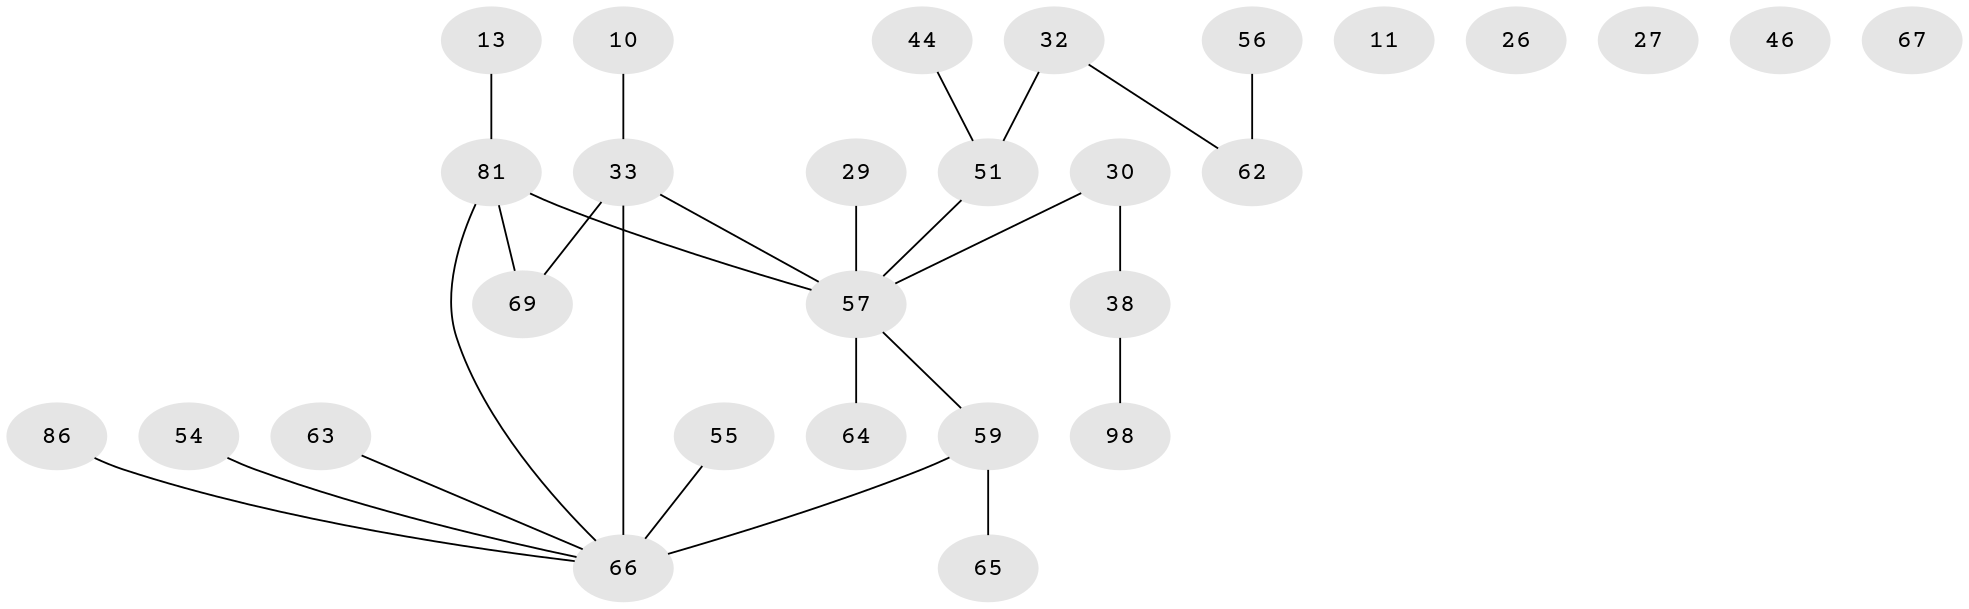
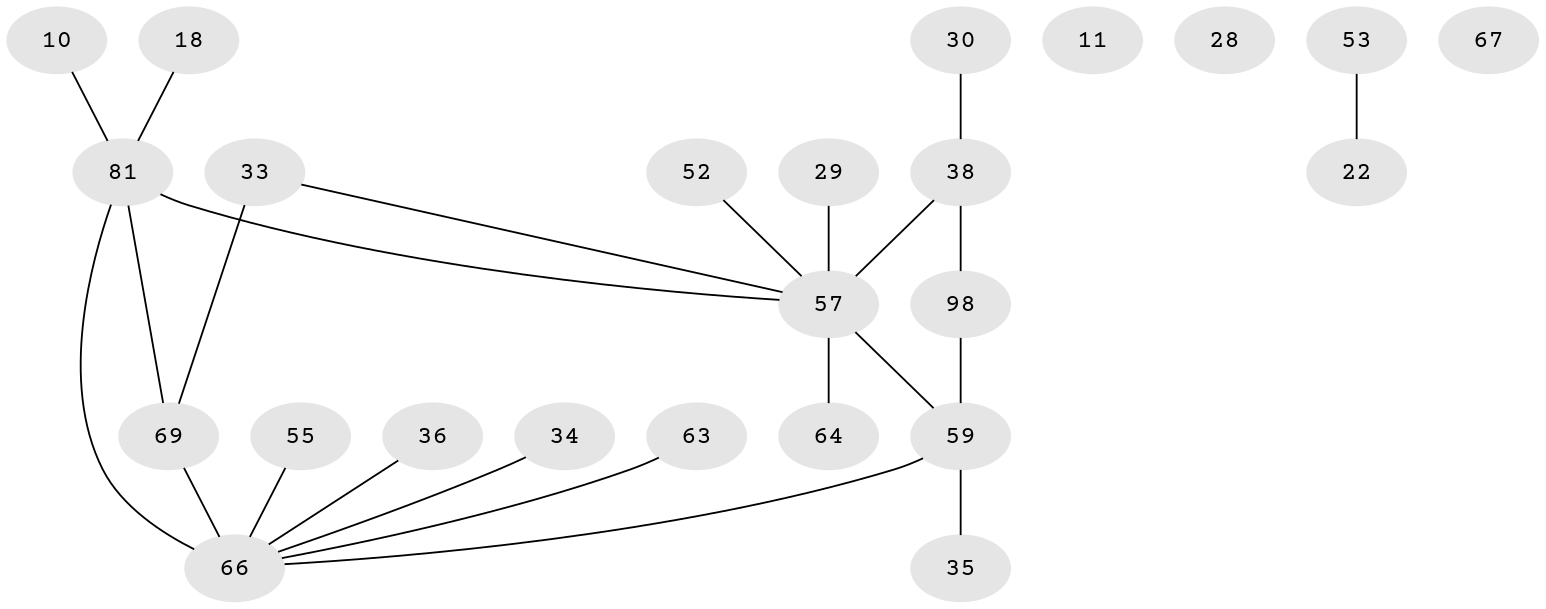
  graph {
    fontname="Courier Prime"
    node [color=gray90 fontname="Courier Prime" style=filled]
    edge [fontname="Courier Prime"]
    66 [super="+2+56"]
    n2 [label=81 super="+10"]
    57 [super="+9+3+40+39+38+43"]
    n4 [label=69 super="+7"]
-   13
+   13 [label=18]
    n6 [label=10]
    33
    n8 [label=11]
    64 [super="+12"]
    59 [super="+11+20+29"]
    n11 [label=29]
-   26
-   27
+   27 [label=28]
    30
    n15 [label=38]
    n16 [label=98 super="+51"]
-   65 [super="+15+60"]
-   32 [super="+25"]
-   52 [super="+16" label=51]
-   62
+   65 [super="+15+60" label=35]
+   52 [super="+16"]
+   62 [label=22]
    55 [super="+37"]
-   36 [label=86]
-   44
-   46
-   53 [super="+8" label=56]
-   54
+   36
+   53 [super="+8"]
+   54 [label=34]
    n27 [label=67]
    63
    n2 -- 66 [weight=2]
    n2 -- 57 [weight=2]
    n2 -- n4
    57 -- 64
    57 -- 59 [weight=3]
    13 -- n2
-   n6 -- 33
-   33 -- 66 [weight=4]
+   n6 -- n2
+   n4 -- 66 [weight=4]
    33 -- 57
    33 -- n4 [weight=2]
    59 -- 66 [weight=2]
    59 -- 65
    n11 -- 57 [weight=2]
-   30 -- 57
+   n15 -- 57
    30 -- n15
    n15 -- n16
-   32 -- 52 [weight=2]
-   32 -- 62
+   n16 -- 59 [weight=3]
    52 -- 57
    55 -- 66
    36 -- 66
-   44 -- 52
    53 -- 62
    54 -- 66
    63 -- 66
  }
